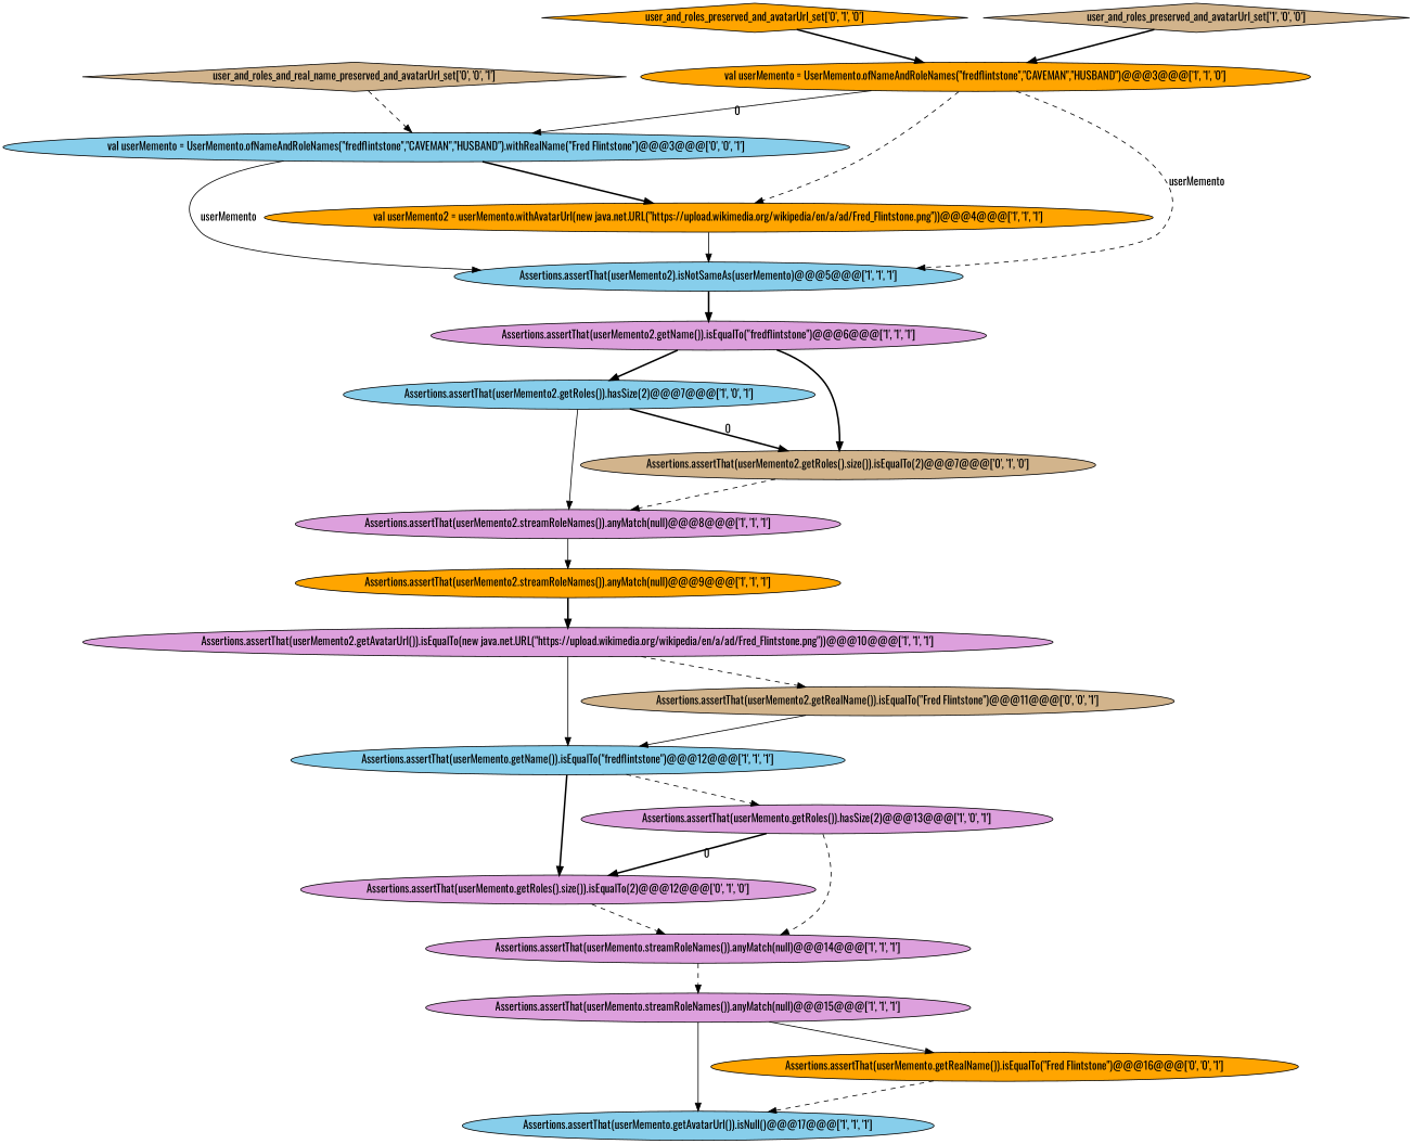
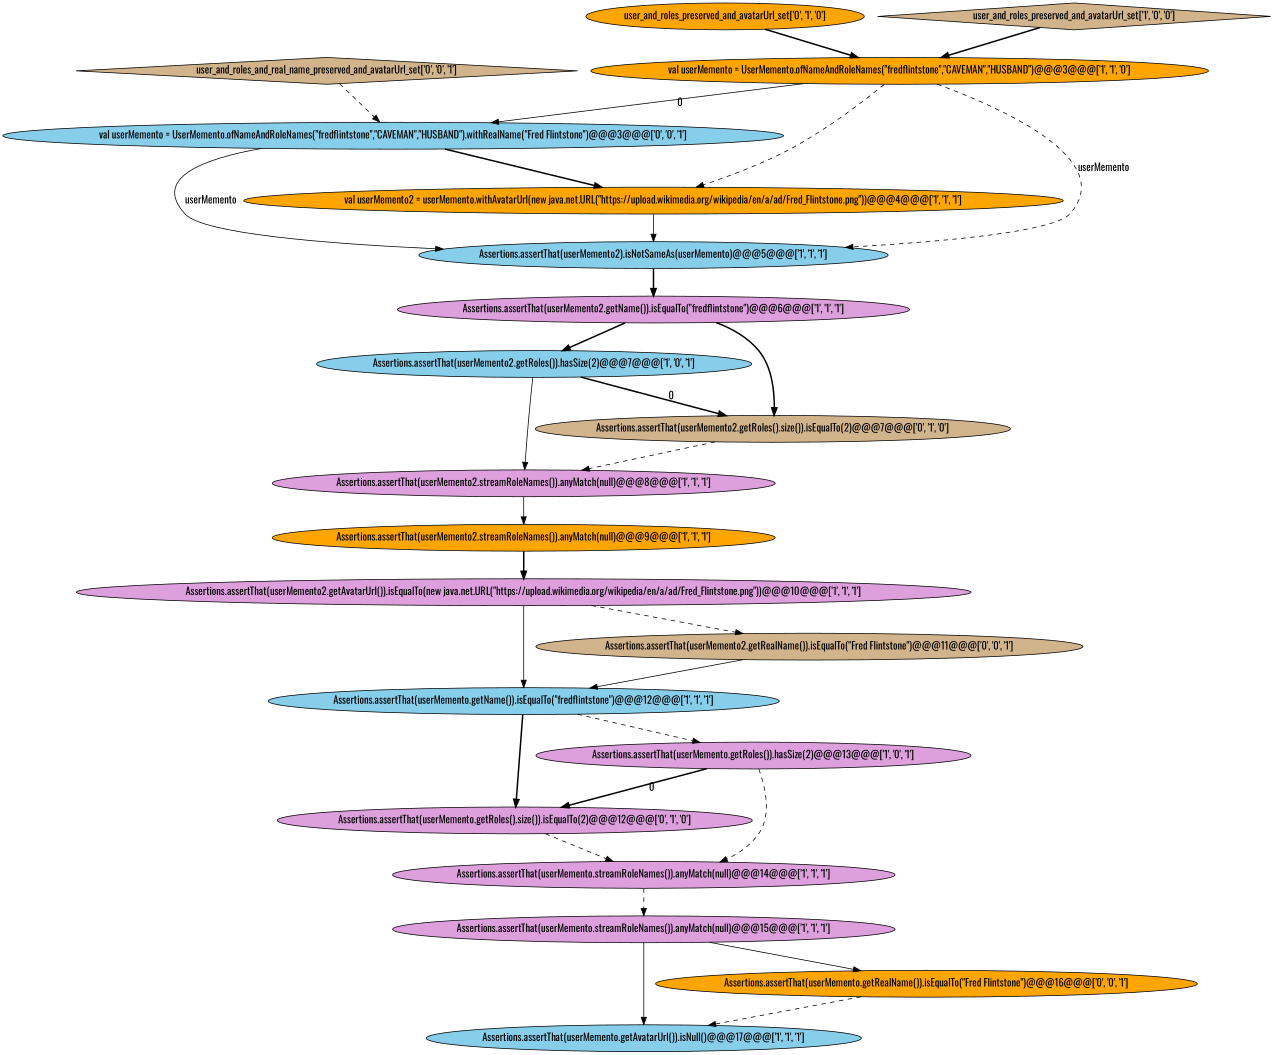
  digraph {
    fontname=Oswald
    node [fillcolor=plum shape=ellipse style=filled fontname=Oswald]
    edge [style=dashed fontname=Oswald]
    n1 [label="Assertions.assertThat(userMemento2.getAvatarUrl()).isEqualTo(new java.net.URL(\"https://upload.wikimedia.org/wikipedia/en/a/ad/Fred_Flintstone.png\"))@@@10@@@['1', '1', '1']"]
    n2 [fillcolor=skyblue label="Assertions.assertThat(userMemento.getName()).isEqualTo(\"fredflintstone\")@@@12@@@['1', '1', '1']"]
    n3 [fillcolor=tan label="Assertions.assertThat(userMemento2.getRealName()).isEqualTo(\"Fred Flintstone\")@@@11@@@['0', '0', '1']"]
    n4 [fillcolor=tan label="user_and_roles_and_real_name_preserved_and_avatarUrl_set['0', '0', '1']" shape=diamond]
    n5 [fillcolor=skyblue label="val userMemento = UserMemento.ofNameAndRoleNames(\"fredflintstone\",\"CAVEMAN\",\"HUSBAND\").withRealName(\"Fred Flintstone\")@@@3@@@['0', '0', '1']"]
    n6 [fillcolor=orange label="val userMemento = UserMemento.ofNameAndRoleNames(\"fredflintstone\",\"CAVEMAN\",\"HUSBAND\")@@@3@@@['1', '1', '0']"]
    n7 [fillcolor=orange label="val userMemento2 = userMemento.withAvatarUrl(new java.net.URL(\"https://upload.wikimedia.org/wikipedia/en/a/ad/Fred_Flintstone.png\"))@@@4@@@['1', '1', '1']"]
    n8 [fillcolor=skyblue label="Assertions.assertThat(userMemento2).isNotSameAs(userMemento)@@@5@@@['1', '1', '1']"]
    n9 [label="Assertions.assertThat(userMemento.getRoles().size()).isEqualTo(2)@@@12@@@['0', '1', '0']"]
    n10 [label="Assertions.assertThat(userMemento.streamRoleNames()).anyMatch(null)@@@14@@@['1', '1', '1']"]
-   n11 [fillcolor=orange label="user_and_roles_preserved_and_avatarUrl_set['0', '1', '0']" shape=diamond]
+   n11 [fillcolor=orange label="user_and_roles_preserved_and_avatarUrl_set['0', '1', '0']"]
    n12 [label="Assertions.assertThat(userMemento.getRoles()).hasSize(2)@@@13@@@['1', '0', '1']"]
    n13 [label="Assertions.assertThat(userMemento2.streamRoleNames()).anyMatch(null)@@@8@@@['1', '1', '1']"]
    n14 [fillcolor=orange label="Assertions.assertThat(userMemento2.streamRoleNames()).anyMatch(null)@@@9@@@['1', '1', '1']"]
    n15 [fillcolor=skyblue label="Assertions.assertThat(userMemento2.getRoles()).hasSize(2)@@@7@@@['1', '0', '1']"]
    n16 [fillcolor=tan label="Assertions.assertThat(userMemento2.getRoles().size()).isEqualTo(2)@@@7@@@['0', '1', '0']"]
    n17 [label="Assertions.assertThat(userMemento.streamRoleNames()).anyMatch(null)@@@15@@@['1', '1', '1']"]
    n18 [fillcolor=orange label="Assertions.assertThat(userMemento.getRealName()).isEqualTo(\"Fred Flintstone\")@@@16@@@['0', '0', '1']"]
    n19 [fillcolor=skyblue label="Assertions.assertThat(userMemento.getAvatarUrl()).isNull()@@@17@@@['1', '1', '1']"]
    n20 [fillcolor=tan label="user_and_roles_preserved_and_avatarUrl_set['1', '0', '0']" shape=diamond]
    n21 [label="Assertions.assertThat(userMemento2.getName()).isEqualTo(\"fredflintstone\")@@@6@@@['1', '1', '1']"]
    n1 -> n2 [style=solid]
    n1 -> n3
    n2 -> n9 [style=bold]
    n2 -> n12
    n3 -> n2 [style=solid]
    n4 -> n5
    n5 -> n7 [style=bold]
    n5 -> n8 [label=userMemento style=solid]
    n6 -> n5 [label=0 style=solid]
    n6 -> n7
    n6 -> n8 [label=userMemento]
    n7 -> n8 [style=solid]
    n8 -> n21 [style=bold]
    n9 -> n10
    n10 -> n17
    n11 -> n6 [style=bold]
    n12 -> n9 [label=0 style=bold]
    n12 -> n10
    n13 -> n14 [style=solid]
    n14 -> n1 [style=bold]
    n15 -> n13 [style=solid]
    n15 -> n16 [label=0 style=bold]
    n16 -> n13
    n17 -> n18 [style=solid]
    n17 -> n19 [style=solid]
    n18 -> n19
    n20 -> n6 [style=bold]
    n21 -> n15 [style=bold]
    n21 -> n16 [style=bold]
  }
